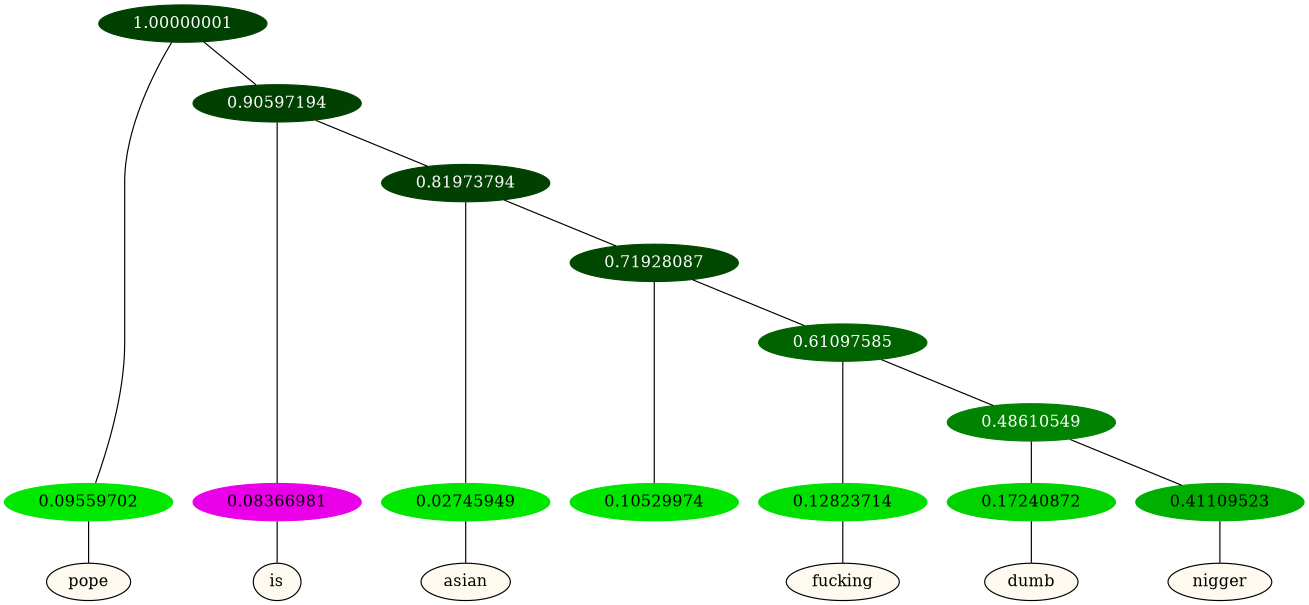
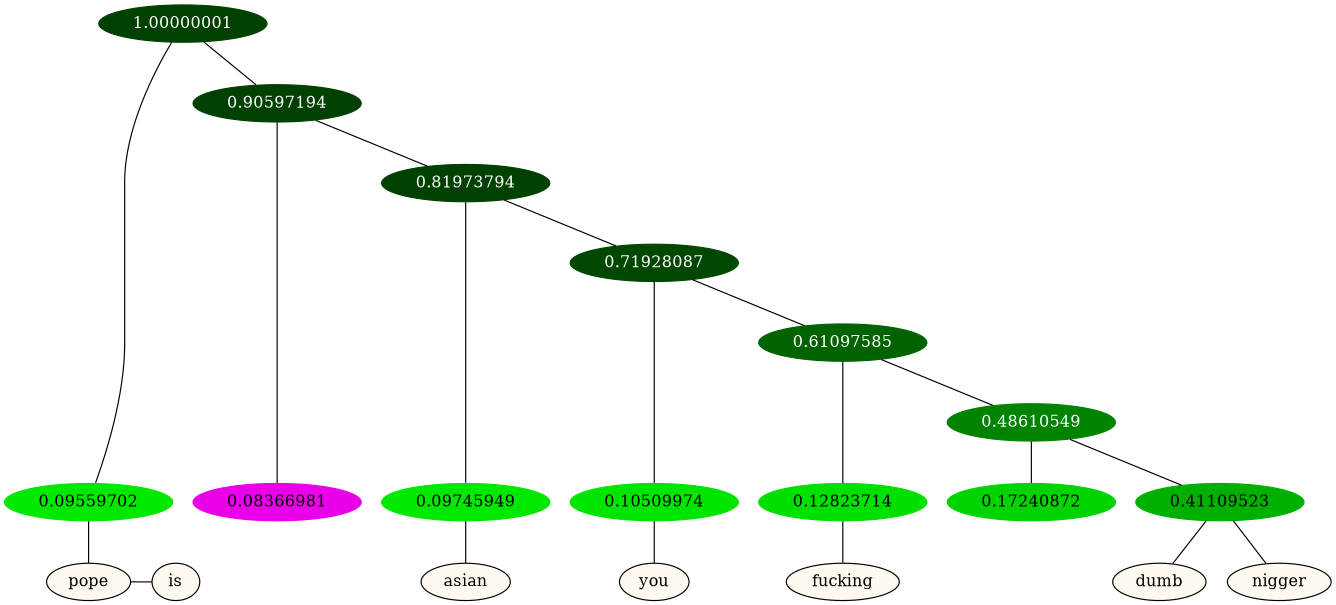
  graph {
    node [color=black format=png nodesep=0.001 ordering=out overlap_scaling=0.01 ranksep=0.001 style=filled]
    n1 [fillcolor=floralwhite height=0.15 label=pope style="filled,solid" width=0.15]
    n2 [fillcolor=floralwhite height=0.15 label=is style="filled,solid" width=0.15]
    n3 [fillcolor=floralwhite height=0.15 label=asian style="filled,solid" width=0.15]
+   n4 [fillcolor=floralwhite height=0.15 label=you style="filled,solid" width=0.15]
    n5 [fillcolor=floralwhite height=0.15 label=fucking style="filled,solid" width=0.15]
    n6 [fillcolor=floralwhite height=0.15 label=dumb style="filled,solid" width=0.15]
    n7 [fillcolor=floralwhite height=0.15 label=nigger style="filled,solid" width=0.15]
    n8 [color="0.334 1.000 0.908" fontcolor=black height=0.15 label=0.09559702 width=0.15]
    n9 [color="0.835 1.000 0.916" fontcolor=black height=0.15 label=0.08366981 width=0.15]
-   n10 [color="0.334 1.000 0.903" fontcolor=black height=0.15 label=0.02745949 width=0.15]
-   n11 [color="0.334 1.000 0.895" fontcolor=black height=0.15 label=0.10529974 width=0.15]
+   n10 [color="0.334 1.000 0.903" fontcolor=black height=0.15 label=0.09745949 width=0.15]
+   n11 [color="0.334 1.000 0.895" fontcolor=black height=0.15 label=0.10509974 width=0.15]
    n12 [color="0.334 1.000 0.878" fontcolor=black height=0.15 label=0.12823714 width=0.15]
    n13 [color="0.334 1.000 0.828" fontcolor=black height=0.15 label=0.17240872 width=0.15]
    n14 [color="0.334 1.000 0.689" fontcolor=black height=0.15 label=0.41109523 width=0.15]
    n15 [color="0.334 1.000 0.250" fontcolor=grey99 height=0.15 label=1.00000001 width=0.15]
    n16 [color="0.334 1.000 0.250" fontcolor=grey99 height=0.15 label=0.90597194 width=0.15]
    n17 [color="0.334 1.000 0.250" fontcolor=grey99 height=0.15 label=0.81973794 width=0.15]
    n18 [color="0.334 1.000 0.281" fontcolor=grey99 height=0.15 label=0.71928087 width=0.15]
    n19 [color="0.334 1.000 0.389" fontcolor=grey99 height=0.15 label=0.61097585 width=0.15]
    n20 [color="0.334 1.000 0.514" fontcolor=grey99 height=0.15 label=0.48610549 width=0.15]
    subgraph sub_1 {
      rank=same
      n1
      n2
      n3
+     n4
      n5
      n6
      n7
    }
    subgraph sub_2 {
      rank=same
      n8
      n9
      n10
      n11
      n12
      n13
      n14
    }
    n8 -- n1
-   n9 -- n2
+   n1 -- n2
    n10 -- n3
+   n11 -- n4
    n12 -- n5
-   n13 -- n6
+   n14 -- n6
    n14 -- n7
    n15 -- n8
    n15 -- n16
    n16 -- n9
    n16 -- n17
    n17 -- n10
    n17 -- n18
    n18 -- n11
    n18 -- n19
    n19 -- n12
    n19 -- n20
    n20 -- n13
    n20 -- n14
  }
